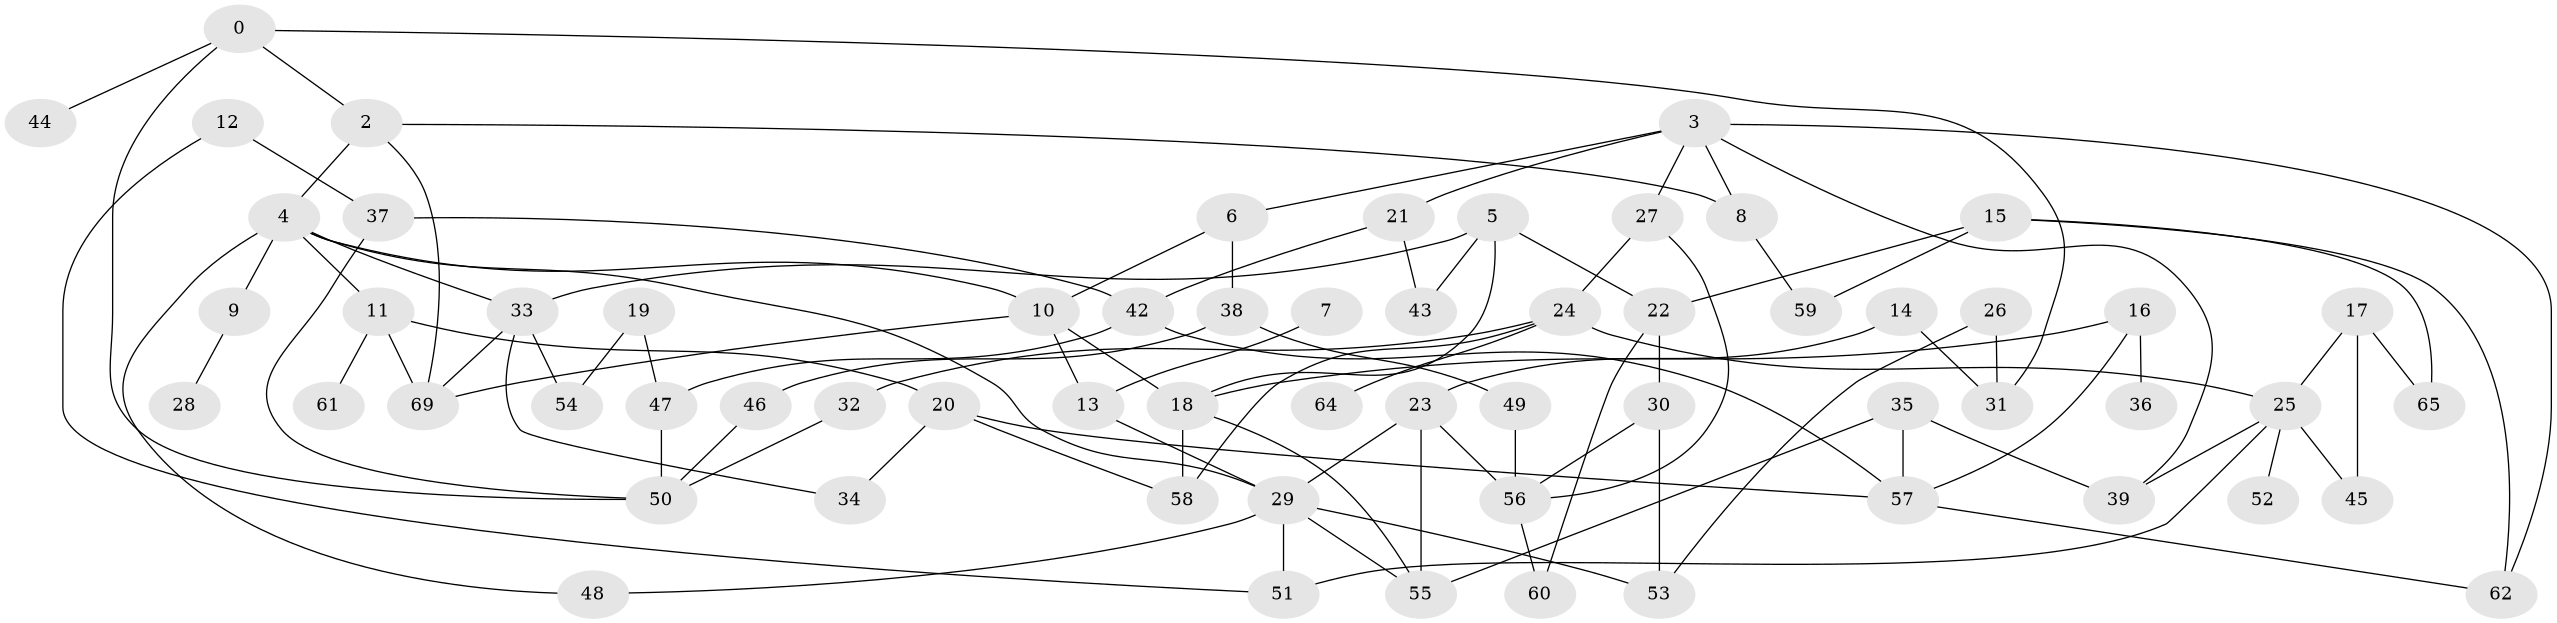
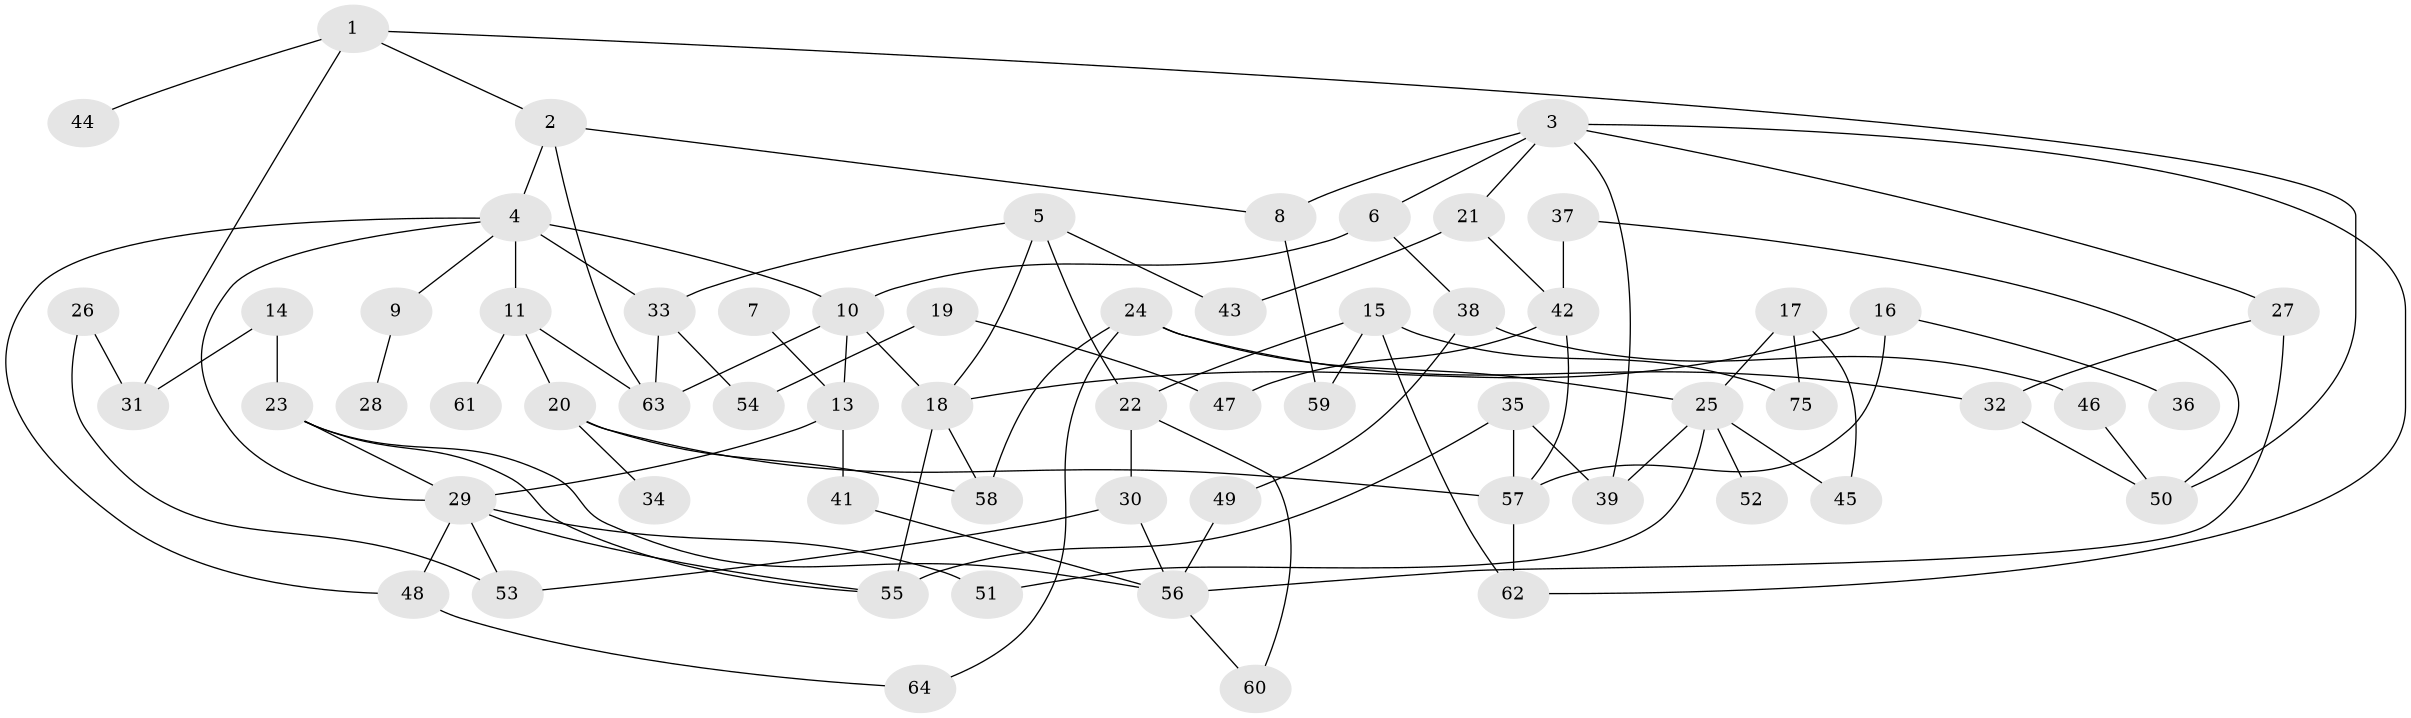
  graph {
    node [color=gray90 style=filled]
    edge [weight=1.0]
-   1 [label=0]
+   1
    2
    31
    44
    50
    4
    8
-   63 [label=69]
+   63
    9
    10
    11
    29
    33
    48
    59
    3
    6
    21
    27
    39
    62
    38
    43
    42
    56
    32
    28
    18
    13
    20
    61
    51
    55
    53
    54
    34
    64
    5
    22
    58
    30
    60
    46
    49
    7
+   41
    57
-   12
    37
    14
    23
    15
-   65
+   65 [label=75]
    16
    36
    17
    25
    45
    52
    19
    47
    24
    26
    35
    1 -- 2
    1 -- 31
    1 -- 44
    1 -- 50
    2 -- 4
    2 -- 8
    2 -- 63
    4 -- 9
    4 -- 10
    4 -- 11
    4 -- 29
    4 -- 33
    4 -- 48
    8 -- 59
    9 -- 28
    10 -- 63
    10 -- 18 [weight=2.0]
    10 -- 13
    11 -- 63
    11 -- 20
    11 -- 61
    29 -- 48
    29 -- 51
    29 -- 55
    29 -- 53
    33 -- 63
    33 -- 54
-   33 -- 34
+   48 -- 64
    3 -- 8
    3 -- 6
    3 -- 21
    3 -- 27
    3 -- 39
    3 -- 62
    6 -- 10
    6 -- 38
    21 -- 43
    21 -- 42
    27 -- 56
-   27 -- 24
+   27 -- 32
    38 -- 46
    38 -- 49
    42 -- 57
    42 -- 47
    56 -- 60
    32 -- 50
    18 -- 55
    18 -- 58
    13 -- 29
+   13 -- 41
    20 -- 34
    20 -- 58
    20 -- 57
    5 -- 33
    5 -- 43
    5 -- 18
    5 -- 22
    22 -- 30
    22 -- 60
    30 -- 56
    30 -- 53
    46 -- 50
    49 -- 56
    7 -- 13
+   41 -- 56
    57 -- 62
-   12 -- 51
-   12 -- 37
    37 -- 50
    37 -- 42
    14 -- 31
    14 -- 23
    23 -- 29
    23 -- 56
    23 -- 55
    15 -- 59
    15 -- 62
    15 -- 22
    15 -- 65
    16 -- 18
    16 -- 57
    16 -- 36
    17 -- 65
    17 -- 25
    17 -- 45
    25 -- 39
    25 -- 51
    25 -- 45 [weight=2.0]
    25 -- 52
    19 -- 54
    19 -- 47
-   47 -- 50
    24 -- 32
    24 -- 64
    24 -- 58
    24 -- 25
    26 -- 31
    26 -- 53
    35 -- 39
    35 -- 55 [weight=2.0]
    35 -- 57
  }
